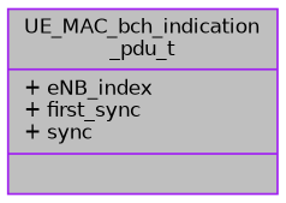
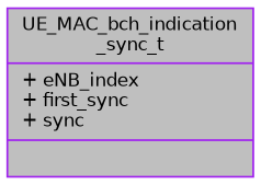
  digraph {
-   n1 [color=purple fillcolor=grey75 fontcolor=black fontname=Helvetica fontsize=10 height=0.2 label="{UE_MAC_bch_indication\l_pdu_t\n|+ eNB_index\l+ first_sync\l+ sync\l|}" shape=record style=filled width=0.4]
+   n1 [color=purple fillcolor=grey75 fontcolor=black fontname=Helvetica fontsize=10 height=0.2 label="{UE_MAC_bch_indication\l_sync_t\n|+ eNB_index\l+ first_sync\l+ sync\l|}" shape=record style=filled width=0.4]
  }
